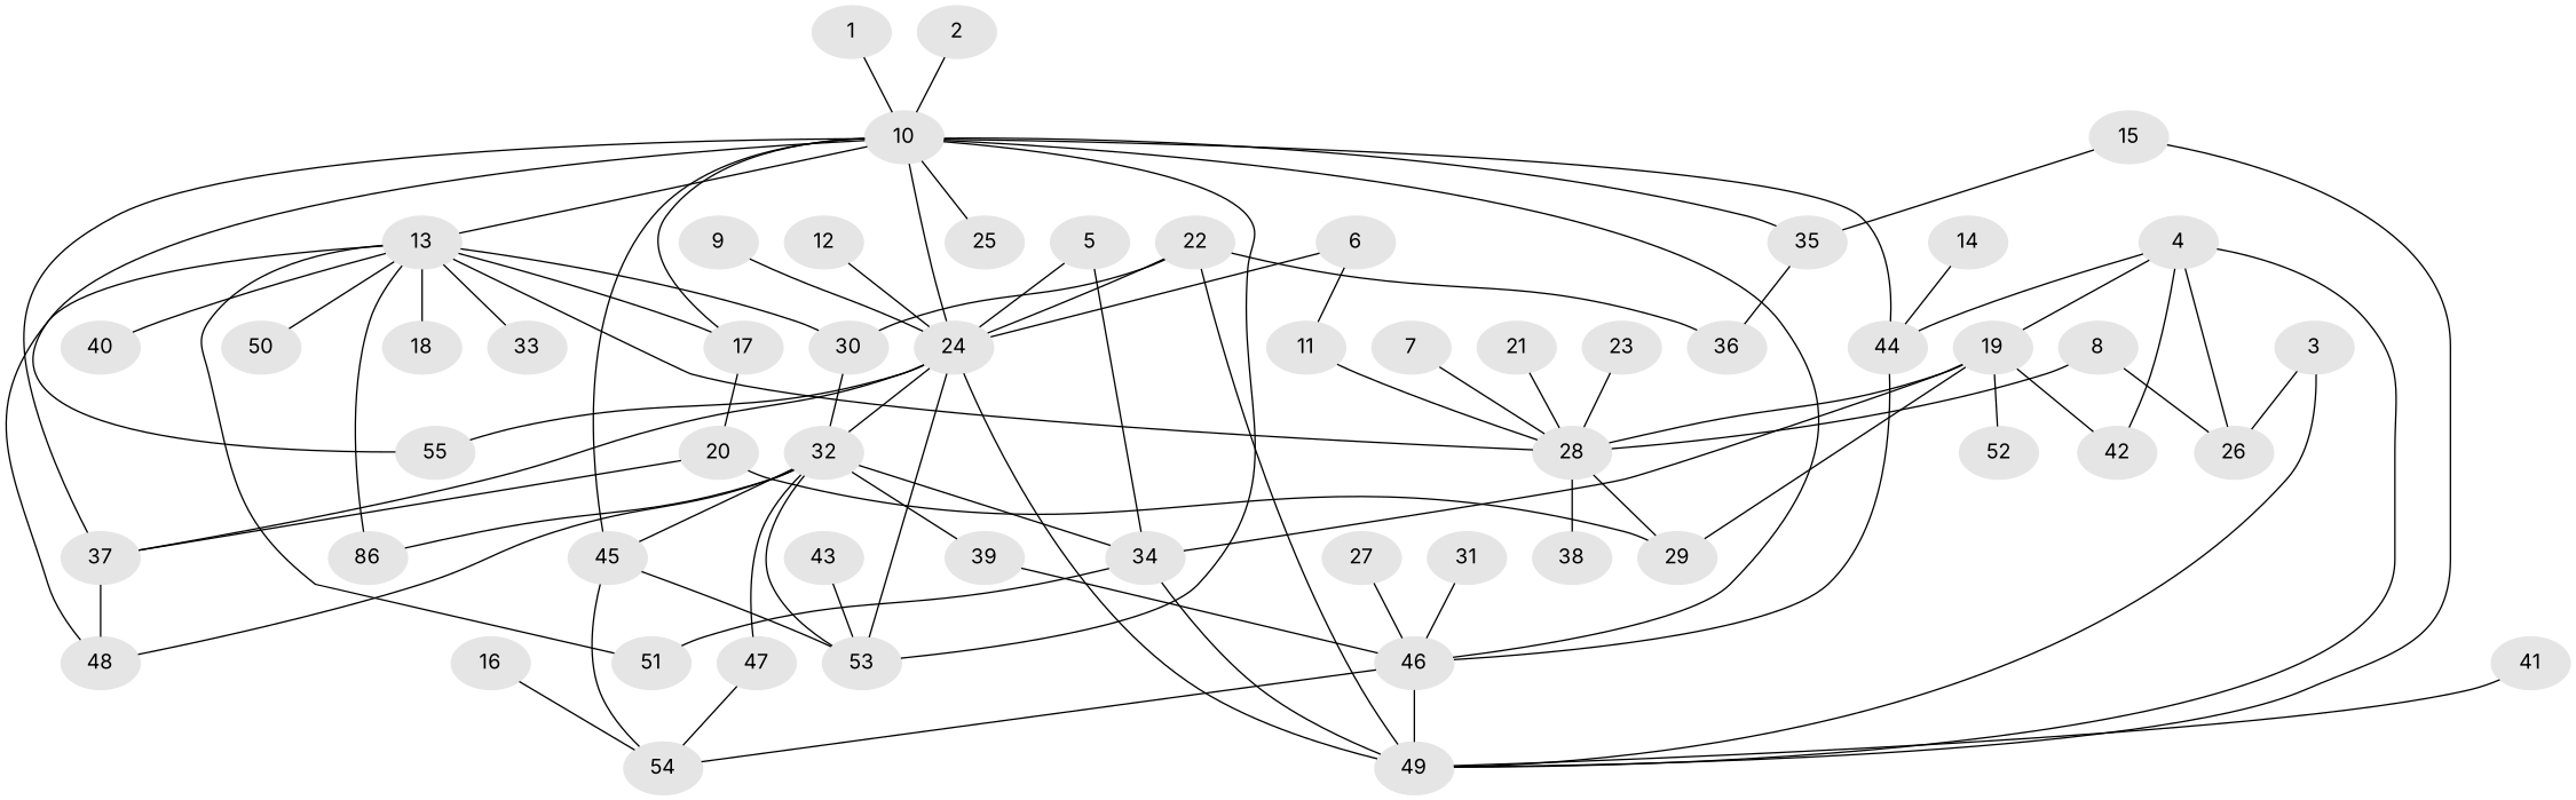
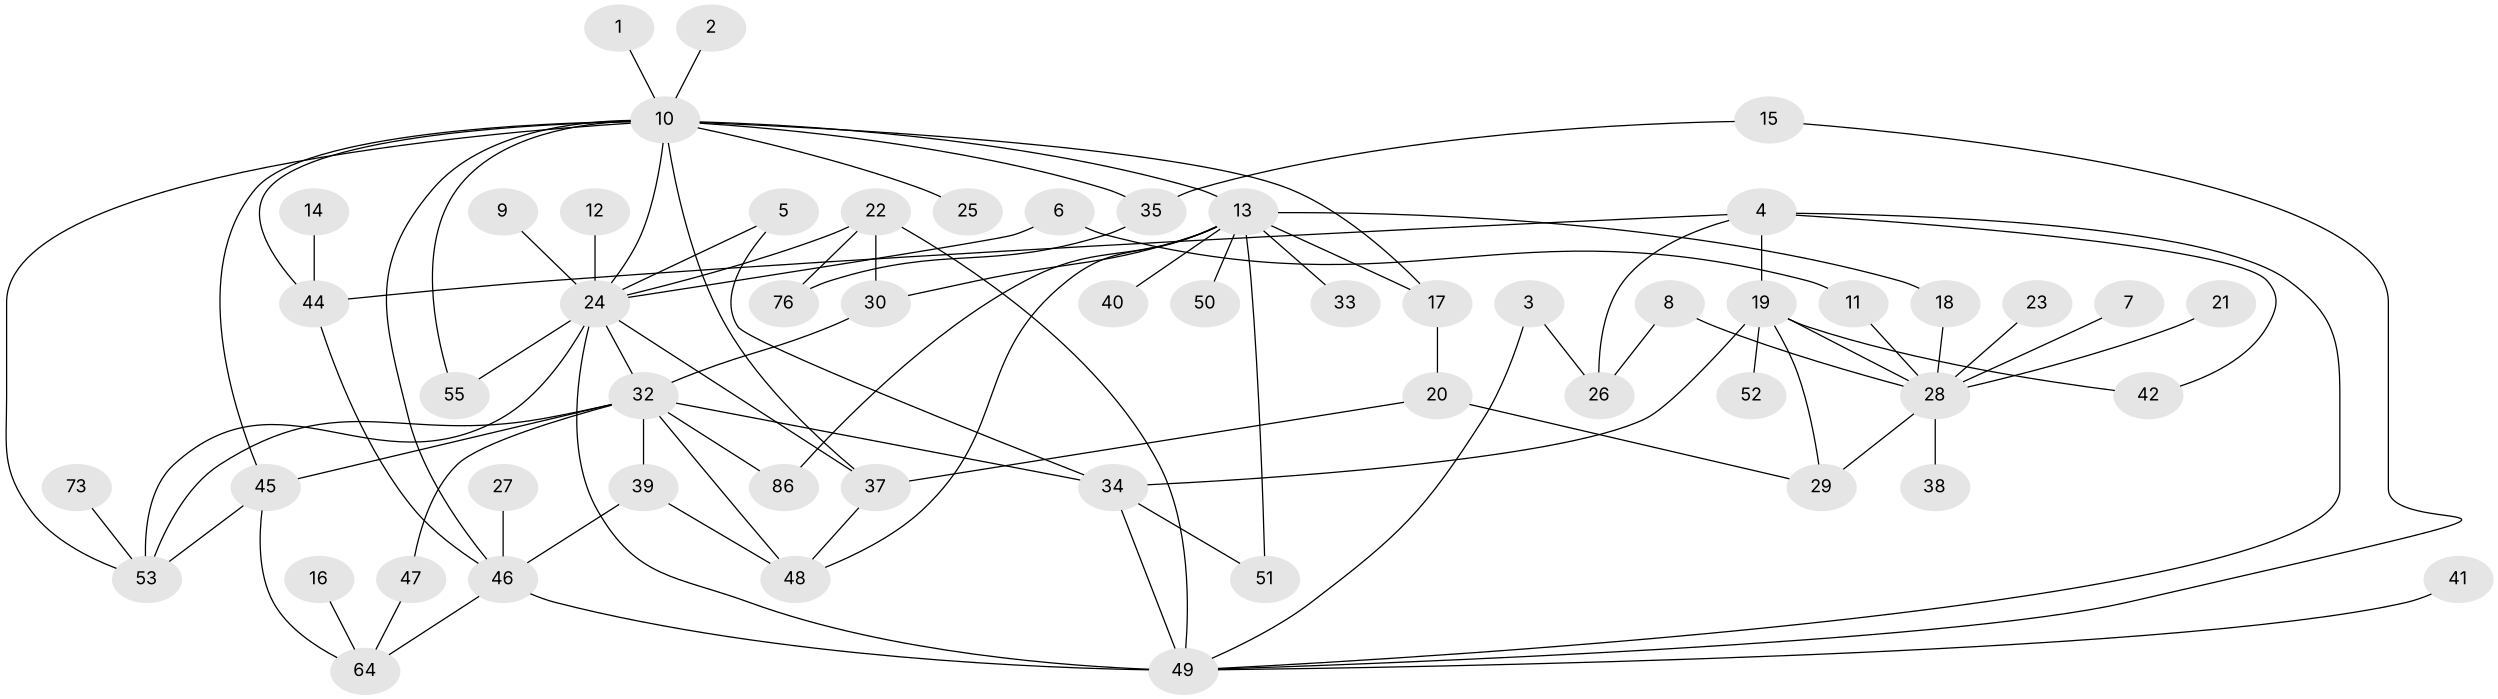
  graph {
    fontname=Inter
    node [color=gray90 fontname=Inter style=filled]
    edge [fontname=Inter weight=1.0]
    1
    10
    44
    24
    13
    17
    25
    35
    37
    45
    46
    53
    55
    2
    3
    26
    49
    4
    19
    42
    34
    28
    29
    52
    47
-   54
+   54 [label=64]
    5
    32
    51
    6
    11
    7
    38
    8
    9
    18
    30
    33
    40
    48
    50
    n42 [label=86]
    20
-   36
+   36 [label=76]
    12
    14
    15
    16
    21
    22
    23
    39
    27
-   31
    41
-   43
+   43 [label=73]
    1 -- 10
    10 -- 44
    10 -- 24
    10 -- 13
    10 -- 17
    10 -- 25
    10 -- 35
    10 -- 37
    10 -- 45
    10 -- 46
    10 -- 53
    10 -- 55
    44 -- 46
    24 -- 37
    24 -- 53
    24 -- 55
    24 -- 49
    24 -- 32
    13 -- 17
-   13 -- 28
+   18 -- 28
    13 -- 51
    13 -- 18
    13 -- 30
    13 -- 33
    13 -- 40
    13 -- 48
    13 -- 50
    13 -- n42
    17 -- 20
    35 -- 36
    37 -- 48
    45 -- 53
    45 -- 54
    46 -- 49
    46 -- 54
    2 -- 10
    3 -- 26
    3 -- 49
    4 -- 44
    4 -- 26
    4 -- 49
    4 -- 19
    4 -- 42
    19 -- 42
    19 -- 34
    19 -- 28
    19 -- 29
    19 -- 52
    34 -- 49 [weight=2.0]
    34 -- 51
    28 -- 29
    28 -- 38
    47 -- 54
    5 -- 24
    5 -- 34
    32 -- 45
    32 -- 53
    32 -- 34
    32 -- 47
    32 -- 48
    32 -- n42
    32 -- 39 [weight=2.0]
    6 -- 24
    6 -- 11
    11 -- 28
    7 -- 28
    8 -- 26
    8 -- 28
    9 -- 24
    30 -- 32 [weight=2.0]
    20 -- 37
    20 -- 29
    12 -- 24
    14 -- 44
    15 -- 35
    15 -- 49
    16 -- 54
    21 -- 28
    22 -- 24
    22 -- 49
    22 -- 30
    22 -- 36
    23 -- 28
    39 -- 46
+   39 -- 48
    27 -- 46
-   31 -- 46
    41 -- 49
    43 -- 53
  }
